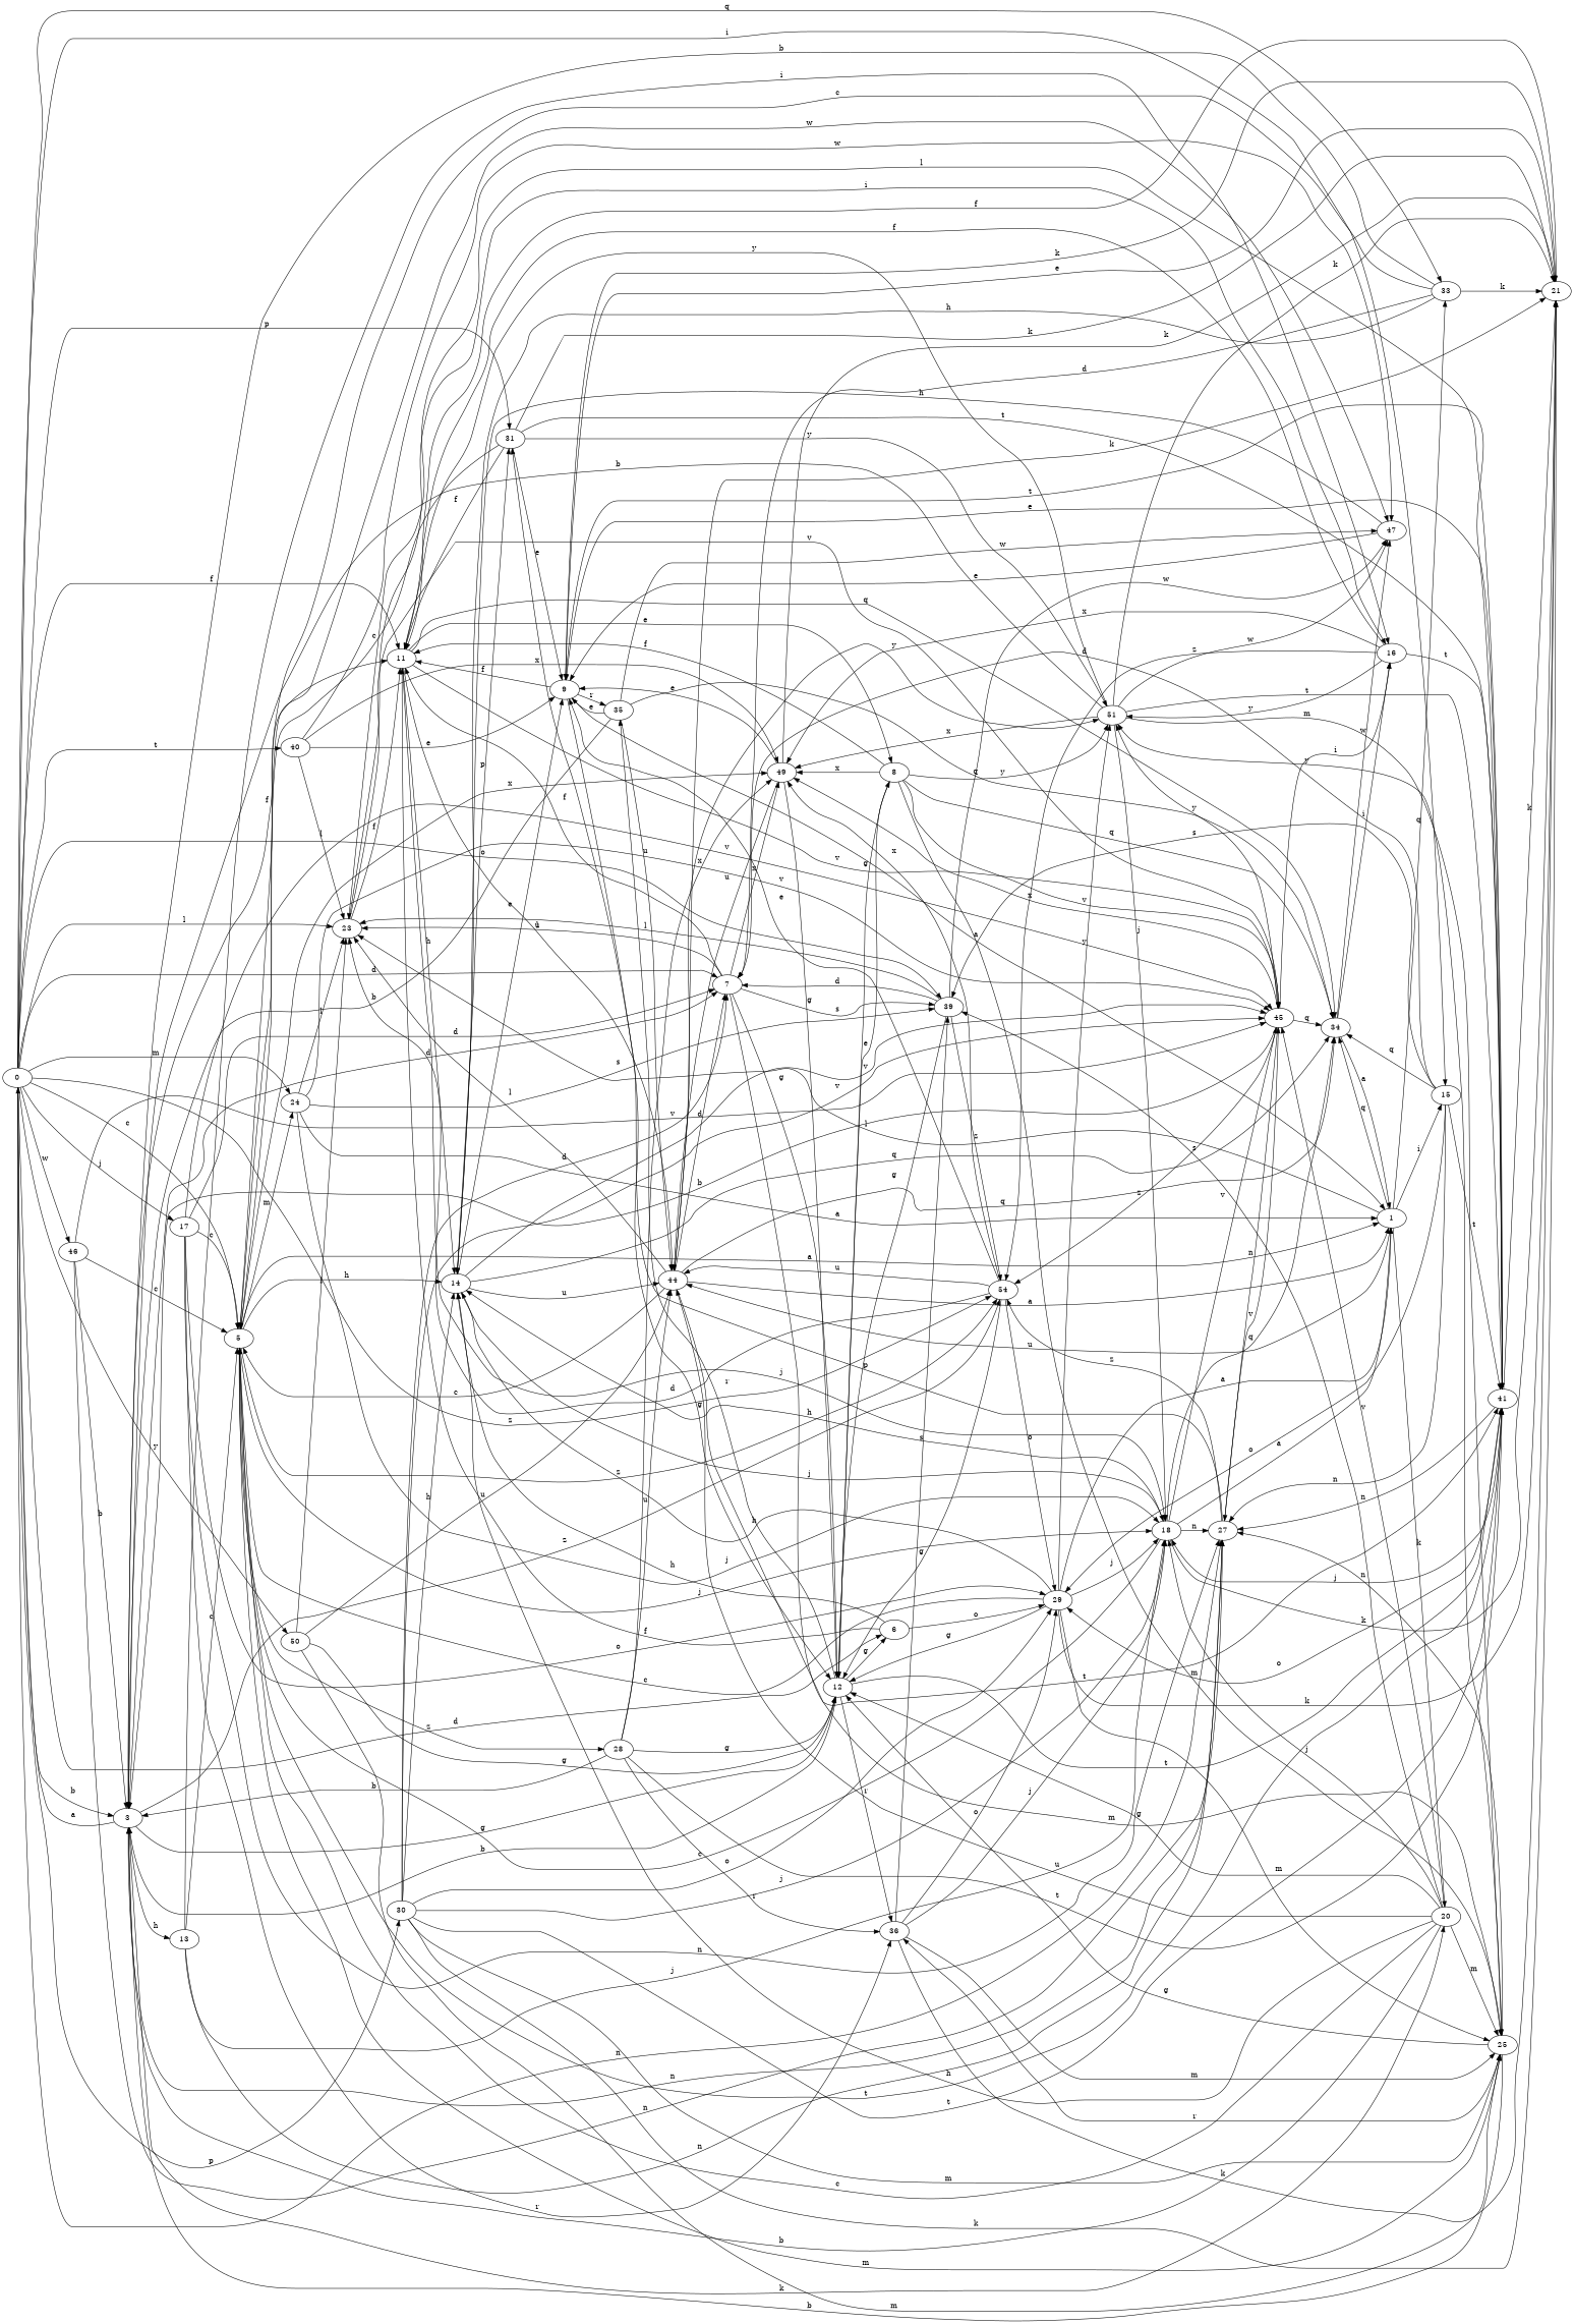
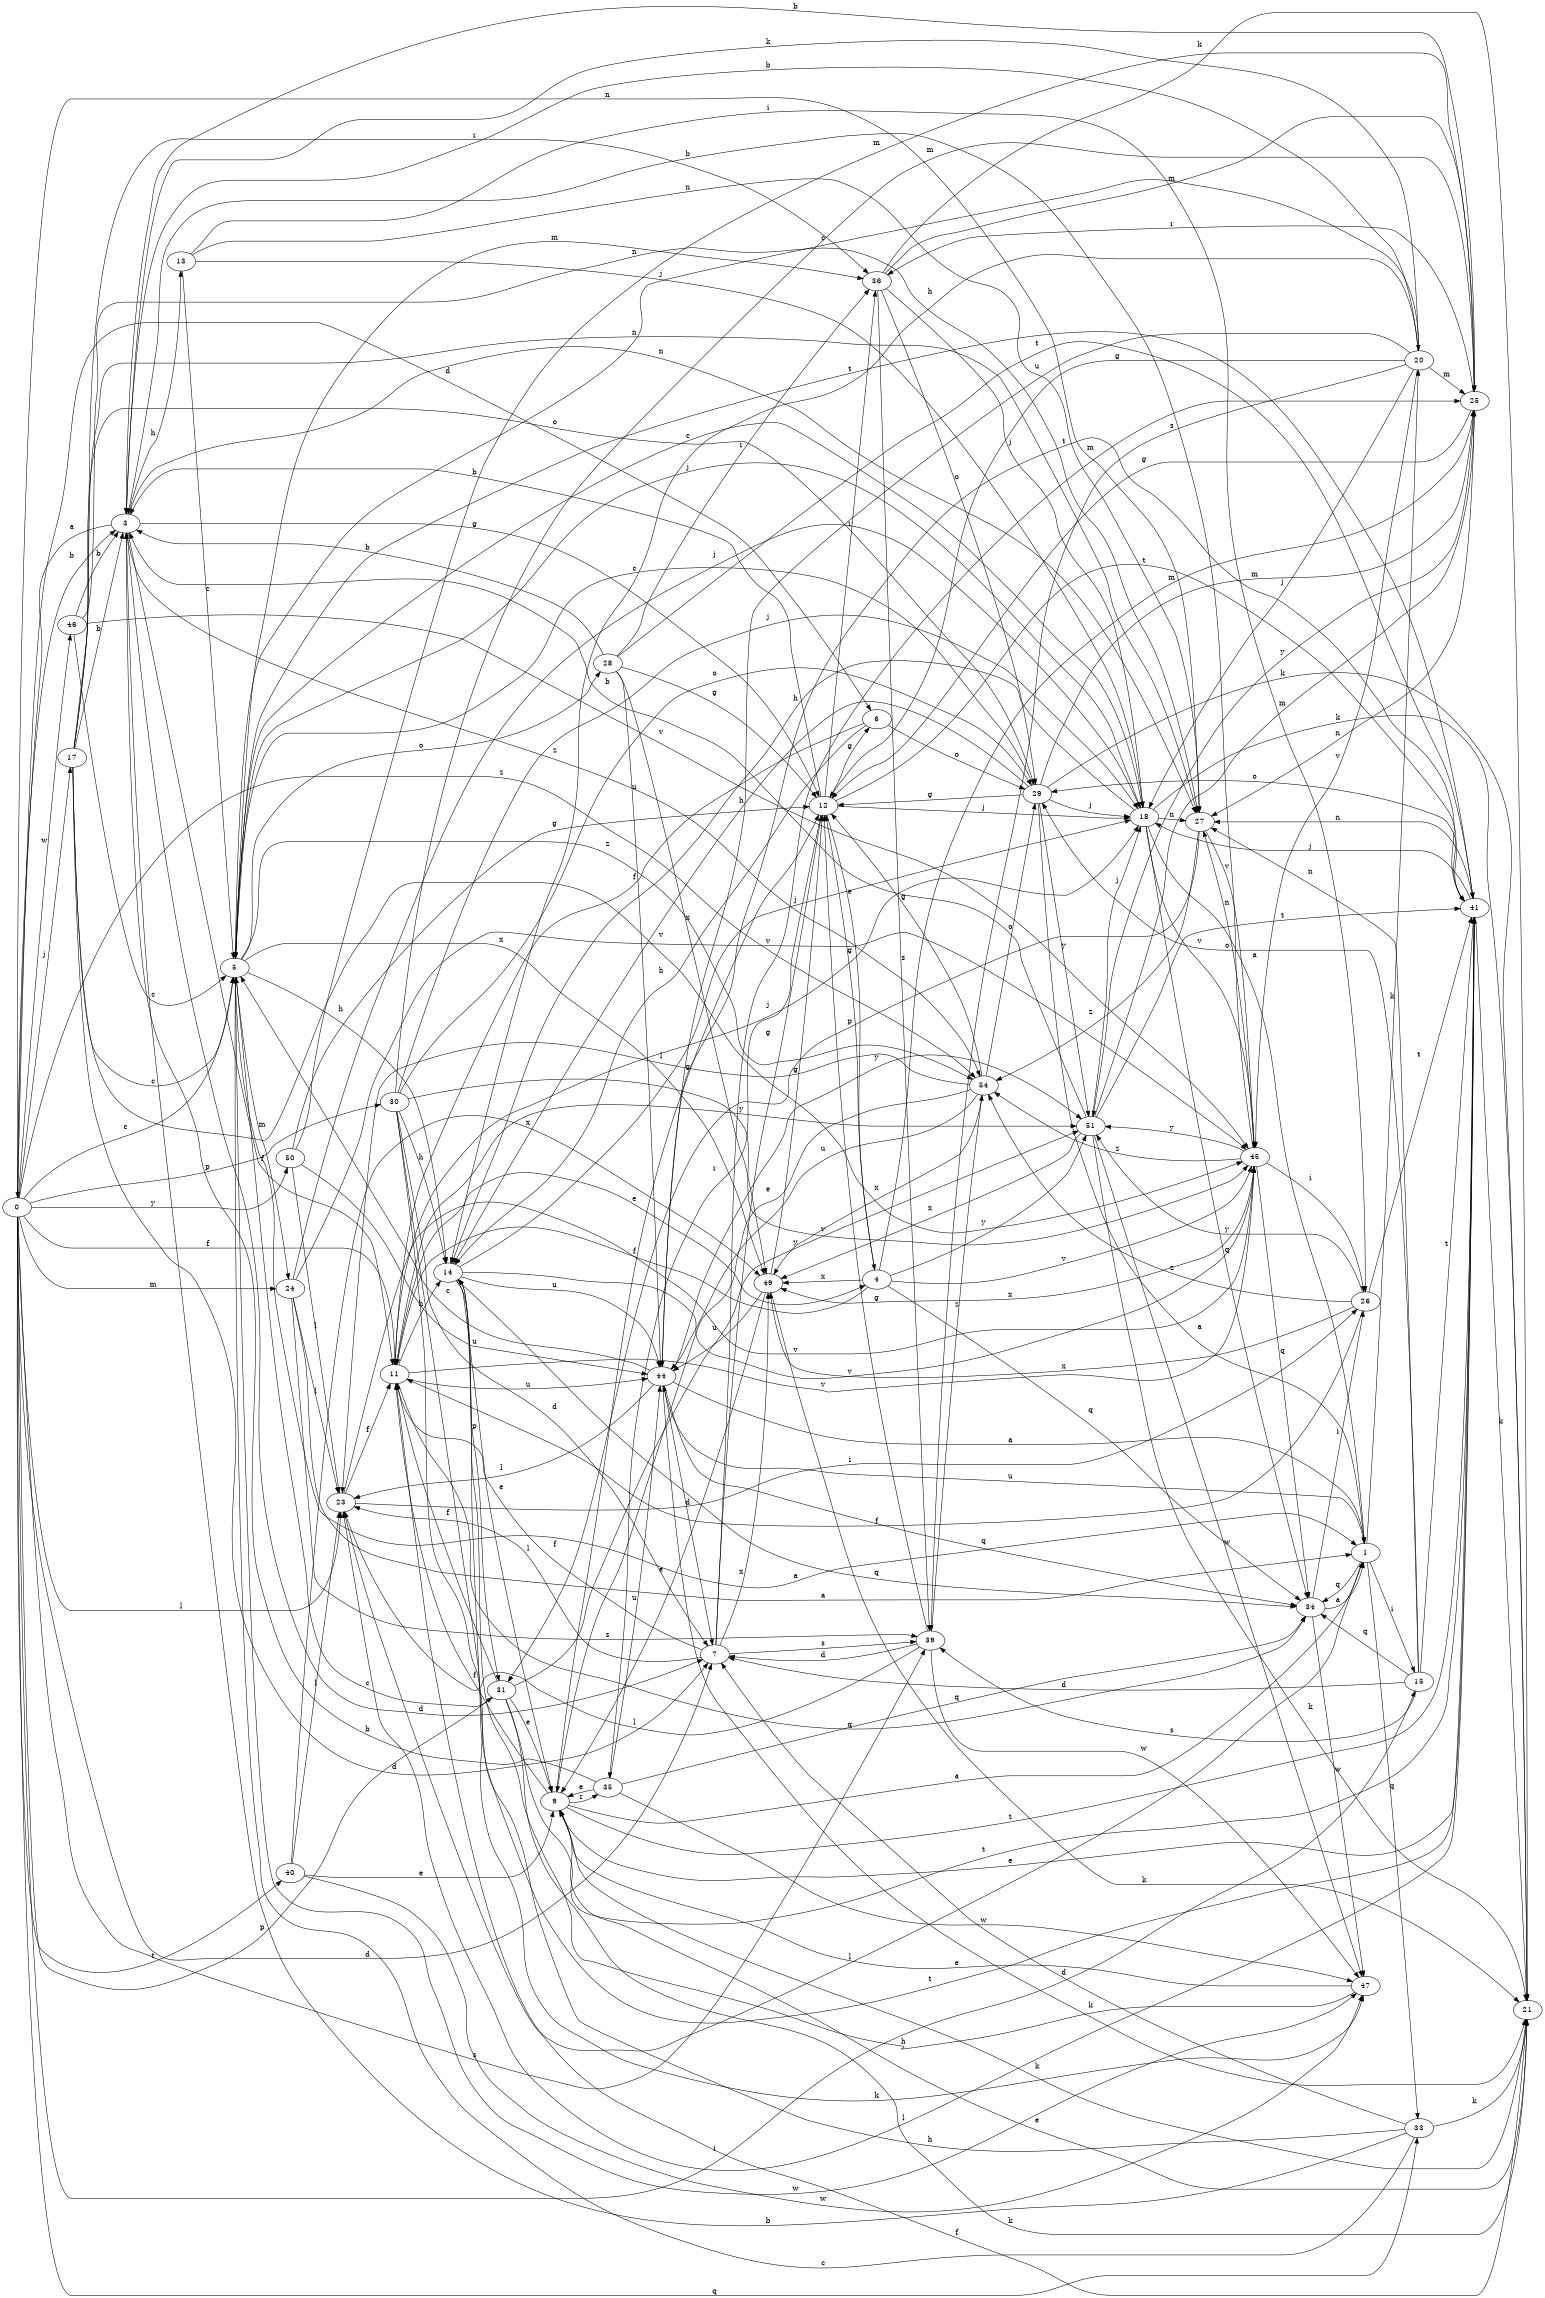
  strict digraph {
    rankdir=LR
    0
    3
    5
    6
    7
    11
    15
    17
    23
    24
    27
    30
    31
    33
    39
    40
    46
    50
    54
    20
    12
    13
    1
    14
    18
    25
    28
    41
    47
    49
    29
    34
    44
-   8
+   8 [label=4]
    45
    51
    36
-   16
+   16 [label=26]
    21
    9
    35
    0 -> 3 [label=b]
    0 -> 5 [label=c]
    0 -> 6 [label=d]
    0 -> 7 [label=d]
    0 -> 11 [label=f]
    0 -> 15 [label=i]
    0 -> 17 [label=j]
    0 -> 23 [label=l]
    0 -> 24 [label=m]
    0 -> 27 [label=n]
    0 -> 30 [label=p]
    0 -> 31 [label=p]
    0 -> 33 [label=q]
-   0 -> 39 [label=o]
+   0 -> 39 [label=s]
    0 -> 40 [label=t]
    0 -> 46 [label=w]
    0 -> 50 [label=y]
    0 -> 54 [label=z]
    3 -> 0 [label=a]
    3 -> 7 [label=d]
    3 -> 11 [label=f]
    3 -> 27 [label=n]
    3 -> 54 [label=z]
    3 -> 20 [label=k]
    3 -> 12 [label=g]
    3 -> 13 [label=h]
    5 -> 24 [label=m]
    5 -> 54 [label=z]
    5 -> 1 [label=a]
    5 -> 14 [label=h]
    5 -> 18 [label=j]
-   5 -> 25 [label=m]
-   5 -> 28 [label=z]
+   5 -> 36 [label=m]
+   5 -> 28 [label=o]
    5 -> 41 [label=t]
    5 -> 47 [label=w]
    5 -> 49 [label=x]
    6 -> 11 [label=f]
    6 -> 14 [label=h]
    6 -> 29 [label=o]
    7 -> 11 [label=f]
    7 -> 23 [label=l]
    7 -> 39 [label=s]
    7 -> 12 [label=g]
    7 -> 25 [label=m]
    7 -> 49 [label=x]
    11 -> 14 [label=h]
    11 -> 18 [label=j]
    11 -> 34 [label=q]
    11 -> 44 [label=u]
    11 -> 8 [label=e]
    11 -> 45 [label=v]
-   51 -> 11 [label=y]
+   11 -> 51 [label=y]
    15 -> 7 [label=d]
    15 -> 27 [label=n]
    15 -> 39 [label=s]
    15 -> 41 [label=t]
    15 -> 29 [label=o]
    15 -> 34 [label=q]
+   17 -> 3 [label=b]
    17 -> 5 [label=c]
    17 -> 7 [label=d]
    17 -> 27 [label=n]
    17 -> 29 [label=o]
    17 -> 45 [label=v]
    17 -> 36 [label=r]
    23 -> 11 [label=f]
    23 -> 45 [label=v]
    23 -> 16 [label=i]
    24 -> 23 [label=l]
    24 -> 39 [label=s]
    24 -> 1 [label=a]
    24 -> 18 [label=j]
    24 -> 45 [label=v]
    27 -> 31 [label=p]
    27 -> 54 [label=z]
    27 -> 45 [label=v]
    30 -> 7 [label=d]
    30 -> 14 [label=h]
    30 -> 18 [label=j]
    30 -> 25 [label=m]
    30 -> 41 [label=t]
    30 -> 29 [label=o]
    30 -> 45 [label=v]
-   30 -> 21 [label=k]
+   30 -> 47 [label=k]
    31 -> 5 [label=c]
    31 -> 11 [label=f]
    31 -> 41 [label=t]
    31 -> 51 [label=y]
    31 -> 21 [label=k]
    31 -> 9 [label=e]
    33 -> 3 [label=b]
    33 -> 5 [label=c]
    33 -> 7 [label=d]
    33 -> 14 [label=h]
    33 -> 21 [label=k]
    39 -> 7 [label=d]
    39 -> 23 [label=l]
    39 -> 54 [label=z]
    39 -> 12 [label=g]
    39 -> 47 [label=w]
    40 -> 23 [label=l]
    40 -> 47 [label=w]
    40 -> 49 [label=x]
    40 -> 9 [label=e]
    46 -> 3 [label=b]
    46 -> 5 [label=c]
    46 -> 27 [label=n]
    46 -> 45 [label=v]
    50 -> 23 [label=l]
    50 -> 12 [label=g]
    50 -> 25 [label=m]
    50 -> 44 [label=u]
-   54 -> 23 [label=d]
+   54 -> 23 [label=l]
    54 -> 12 [label=g]
    54 -> 49 [label=x]
    54 -> 29 [label=o]
    54 -> 44 [label=u]
    54 -> 9 [label=e]
    20 -> 3 [label=b]
    20 -> 5 [label=c]
    20 -> 39 [label=s]
    20 -> 12 [label=g]
    20 -> 14 [label=h]
    20 -> 18 [label=j]
    20 -> 25 [label=m]
    20 -> 44 [label=u]
    20 -> 45 [label=v]
    12 -> 3 [label=b]
    12 -> 6 [label=g]
+   12 -> 18 [label=j]
    12 -> 41 [label=t]
    12 -> 8 [label=e]
    12 -> 36 [label=r]
    12 -> 35 [label=r]
    13 -> 5 [label=c]
    13 -> 27 [label=n]
    13 -> 18 [label=j]
    13 -> 16 [label=i]
    1 -> 15 [label=i]
    1 -> 23 [label=l]
    1 -> 33 [label=q]
    1 -> 20 [label=k]
    1 -> 34 [label=q]
    1 -> 44 [label=u]
    14 -> 31 [label=p]
    14 -> 18 [label=j]
    14 -> 34 [label=q]
    14 -> 44 [label=u]
    14 -> 45 [label=v]
    14 -> 9 [label=e]
    18 -> 5 [label=c]
    18 -> 27 [label=n]
    18 -> 1 [label=a]
    18 -> 14 [label=h]
    18 -> 34 [label=q]
    18 -> 45 [label=v]
    18 -> 21 [label=k]
    25 -> 3 [label=b]
    25 -> 27 [label=n]
    25 -> 12 [label=g]
    25 -> 51 [label=y]
    25 -> 36 [label=r]
    28 -> 3 [label=b]
    28 -> 12 [label=g]
    28 -> 41 [label=t]
    28 -> 49 [label=x]
    28 -> 44 [label=u]
    28 -> 36 [label=r]
    41 -> 23 [label=l]
    41 -> 27 [label=n]
    41 -> 18 [label=j]
    41 -> 29 [label=o]
    41 -> 21 [label=k]
    41 -> 9 [label=e]
    47 -> 14 [label=h]
    47 -> 9 [label=e]
    49 -> 12 [label=g]
    49 -> 44 [label=u]
    49 -> 21 [label=k]
    49 -> 9 [label=e]
    29 -> 5 [label=c]
    29 -> 12 [label=g]
    29 -> 1 [label=a]
    29 -> 14 [label=h]
    29 -> 18 [label=j]
    29 -> 25 [label=m]
    29 -> 51 [label=y]
    29 -> 21 [label=k]
    34 -> 1 [label=a]
    34 -> 47 [label=w]
    34 -> 16 [label=i]
    44 -> 5 [label=c]
    44 -> 7 [label=d]
    44 -> 23 [label=l]
    44 -> 1 [label=a]
    44 -> 41 [label=t]
    44 -> 34 [label=q]
    44 -> 51 [label=y]
    44 -> 21 [label=k]
    8 -> 11 [label=f]
    8 -> 12 [label=g]
    8 -> 25 [label=m]
    8 -> 49 [label=x]
    8 -> 34 [label=q]
    8 -> 45 [label=v]
    8 -> 51 [label=y]
    45 -> 3 [label=b]
    45 -> 27 [label=n]
    45 -> 54 [label=z]
    45 -> 49 [label=x]
    45 -> 34 [label=q]
    45 -> 51 [label=y]
    45 -> 16 [label=i]
    51 -> 3 [label=b]
    51 -> 18 [label=j]
    51 -> 25 [label=m]
    51 -> 41 [label=t]
    51 -> 47 [label=w]
    51 -> 49 [label=x]
    51 -> 21 [label=k]
    36 -> 39 [label=s]
    36 -> 18 [label=j]
    36 -> 25 [label=m]
    36 -> 29 [label=o]
    36 -> 21 [label=k]
    16 -> 11 [label=f]
    16 -> 54 [label=z]
    16 -> 41 [label=t]
    16 -> 49 [label=x]
    16 -> 51 [label=y]
    21 -> 11 [label=f]
    21 -> 9 [label=e]
    9 -> 11 [label=f]
    9 -> 12 [label=g]
    9 -> 1 [label=a]
    9 -> 41 [label=t]
    9 -> 21 [label=k]
    9 -> 35 [label=r]
    35 -> 3 [label=b]
    35 -> 47 [label=w]
    35 -> 34 [label=q]
    35 -> 44 [label=u]
    35 -> 9 [label=e]
  }
